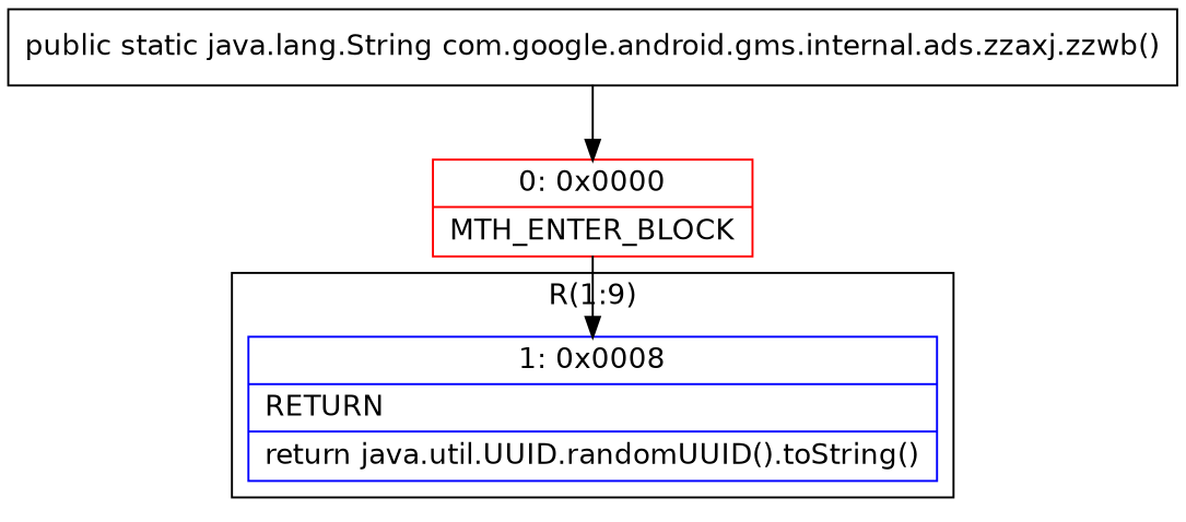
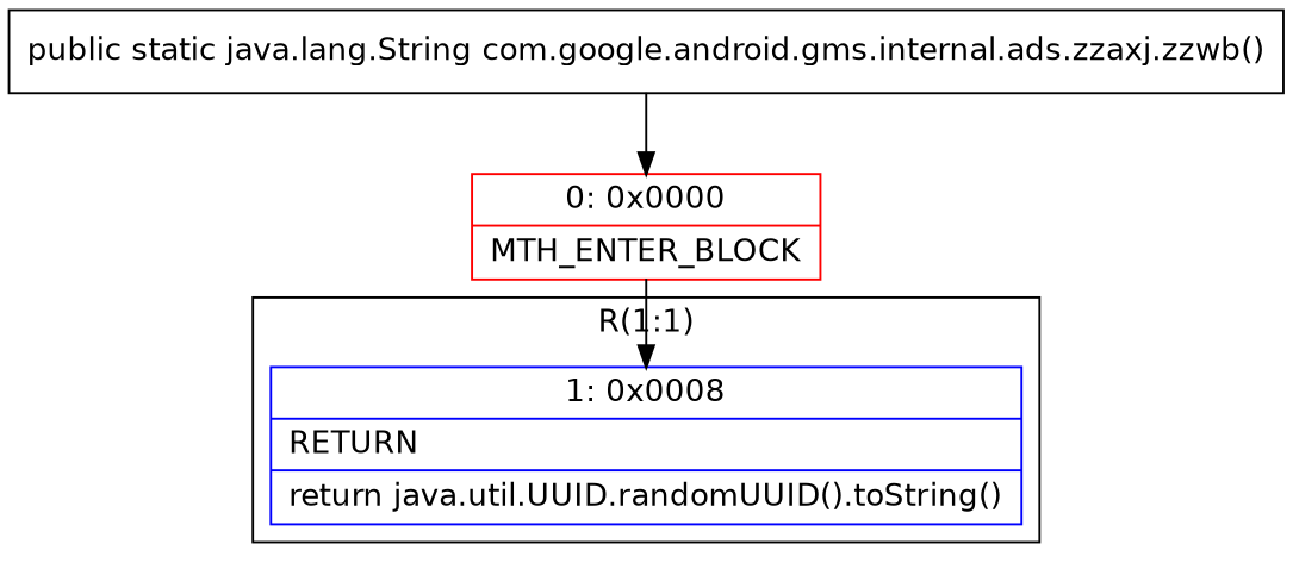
  digraph {
    fontname="DejaVu Sans"
    node [shape=record fontname="DejaVu Sans"]
    edge [fontname="DejaVu Sans"]
    n1 [color=blue label="{1\:\ 0x0008|RETURN\l|return java.util.UUID.randomUUID().toString()\l}"]
    n2 [color=red label="{0\:\ 0x0000|MTH_ENTER_BLOCK\l}"]
    n3 [label="{public static java.lang.String com.google.android.gms.internal.ads.zzaxj.zzwb() }"]
    subgraph cluster_1 {
-     label="R(1:9)"
+     label="R(1:1)"
      n1
    }
    n2 -> n1
    n3 -> n2
  }
